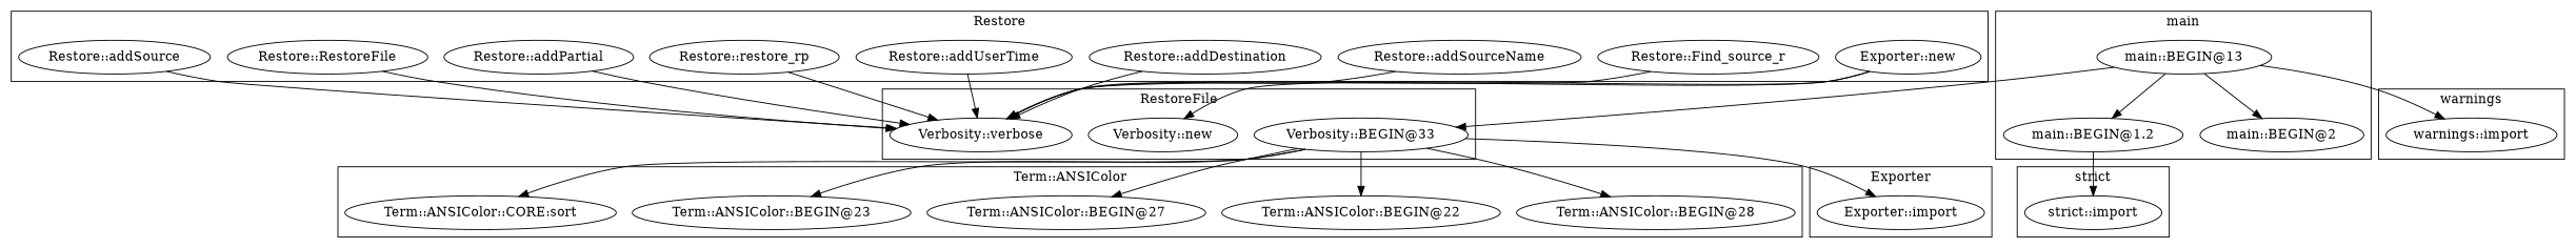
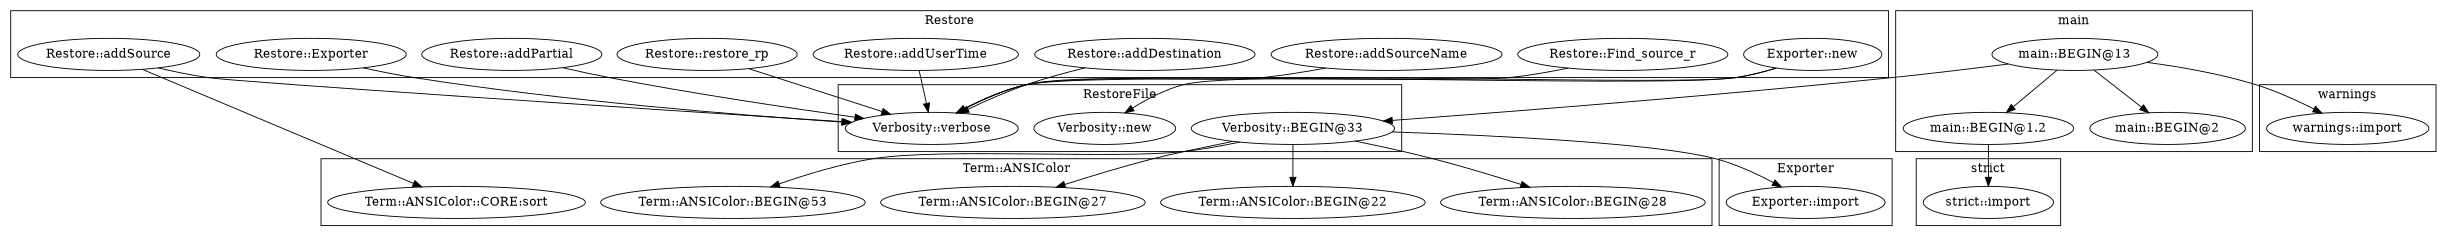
  digraph {
    n1 [label="Exporter::new"]
    "Restore::addSource"
    "Restore::addSourceName"
    "Restore::addDestination"
    "Restore::addUserTime"
    "Restore::restore_rp"
    "Restore::addPartial"
-   "Restore::RestoreFile"
+   "Restore::RestoreFile" [label="Restore::Exporter"]
    "Restore::Find_source_r"
    "warnings::import"
    "Term::ANSIColor::BEGIN@28"
    "Term::ANSIColor::BEGIN@22"
    "Term::ANSIColor::BEGIN@27"
    "Term::ANSIColor::CORE:sort"
-   "Term::ANSIColor::BEGIN@23"
+   "Term::ANSIColor::BEGIN@23" [label="Term::ANSIColor::BEGIN@53"]
    "Exporter::import"
    "main::BEGIN@2"
    "main::BEGIN@1.2"
    "main::BEGIN@13"
    "strict::import"
    "Verbosity::new"
    "Verbosity::BEGIN@33"
    "Verbosity::verbose"
    subgraph cluster_1 {
      label=Restore
      n1
      "Restore::addSource"
      "Restore::addSourceName"
      "Restore::addDestination"
      "Restore::addUserTime"
      "Restore::restore_rp"
      "Restore::addPartial"
      "Restore::RestoreFile"
      "Restore::Find_source_r"
    }
    subgraph cluster_2 {
      label=warnings
      "warnings::import"
    }
    subgraph cluster_3 {
      label="Term::ANSIColor"
      "Term::ANSIColor::BEGIN@28"
      "Term::ANSIColor::BEGIN@22"
      "Term::ANSIColor::BEGIN@27"
      "Term::ANSIColor::CORE:sort"
      "Term::ANSIColor::BEGIN@23"
    }
    subgraph cluster_4 {
      label=Exporter
      "Exporter::import"
    }
    subgraph cluster_5 {
      label=main
      "main::BEGIN@2"
      "main::BEGIN@1.2"
      "main::BEGIN@13"
    }
    subgraph cluster_6 {
      label="strict"
      "strict::import"
    }
    subgraph cluster_7 {
      label=RestoreFile
      "Verbosity::new"
      "Verbosity::BEGIN@33"
      "Verbosity::verbose"
    }
    n1 -> "Verbosity::new"
    n1 -> "Verbosity::verbose"
    "Restore::addSource" -> "Verbosity::verbose"
    "Restore::addSourceName" -> "Verbosity::verbose"
    "Restore::addDestination" -> "Verbosity::verbose"
    "Restore::addUserTime" -> "Verbosity::verbose"
    "Restore::restore_rp" -> "Verbosity::verbose"
    "Restore::addPartial" -> "Verbosity::verbose"
    "Restore::RestoreFile" -> "Verbosity::verbose"
    "Restore::Find_source_r" -> "Verbosity::verbose"
    "main::BEGIN@1.2" -> "strict::import"
    "main::BEGIN@13" -> "warnings::import"
    "main::BEGIN@13" -> "main::BEGIN@2"
    "main::BEGIN@13" -> "main::BEGIN@1.2"
    "main::BEGIN@13" -> "Verbosity::BEGIN@33"
    "Verbosity::BEGIN@33" -> "Term::ANSIColor::BEGIN@28"
    "Verbosity::BEGIN@33" -> "Term::ANSIColor::BEGIN@22"
    "Verbosity::BEGIN@33" -> "Term::ANSIColor::BEGIN@27"
-   "Verbosity::BEGIN@33" -> "Term::ANSIColor::CORE:sort"
+   "Restore::addSource" -> "Term::ANSIColor::CORE:sort"
    "Verbosity::BEGIN@33" -> "Term::ANSIColor::BEGIN@23"
    "Verbosity::BEGIN@33" -> "Exporter::import"
  }
